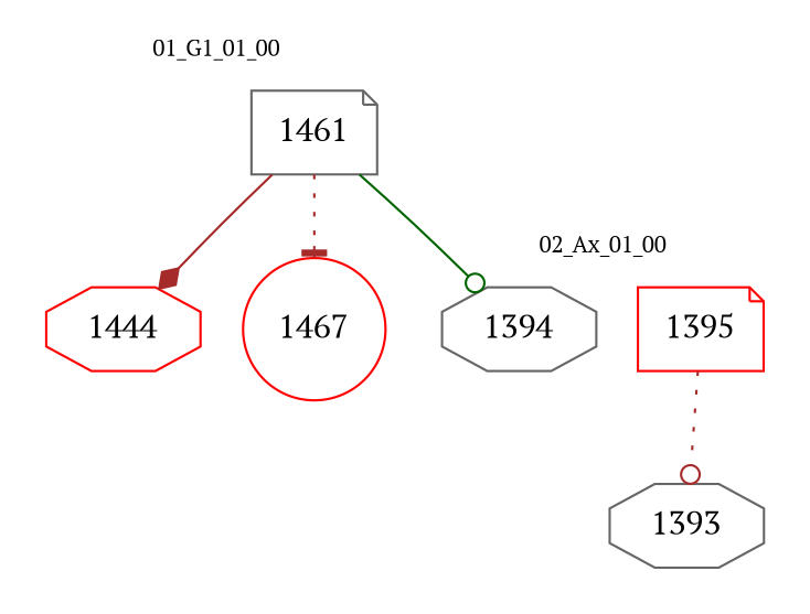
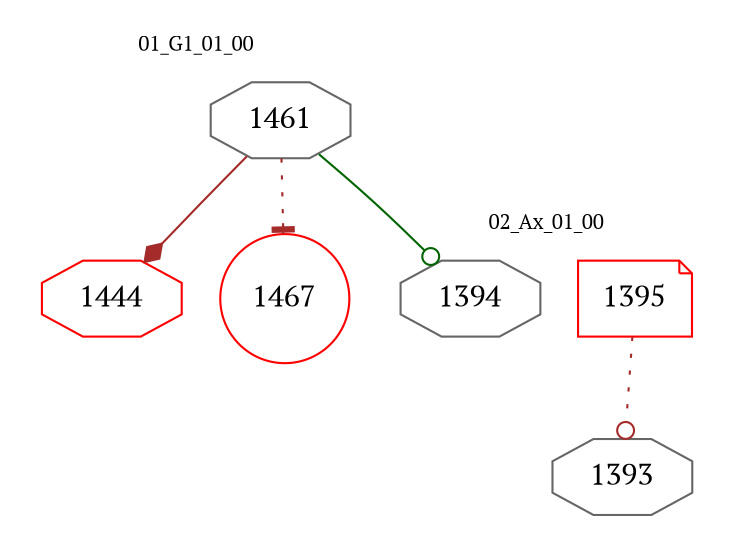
  digraph {
    fontname="PT Serif"
    node [color=red fontname="PT Serif" shape=octagon]
    edge [arrowhead=odot color=brown fontname="PT Serif" style=dotted]
    n1 [label=1395 shape=note]
    n2 [color=gray40 label=1393]
    n3 [color=gray40 label=1394]
-   n4 [color=gray40 label=1461 shape=note]
+   n4 [color=gray40 label=1461]
    n5 [label=1444]
    n6 [label=1467 shape=circle]
    subgraph cluster_1 {
      color=white
      fontsize=10
      label="02_Ax_01_00"
      n1
      n2
      n3
    }
    subgraph cluster_2 {
      color=white
      fontsize=10
      label="01_G1_01_00"
      n4
      n5
      n6
    }
    n1 -> n2
    n4 -> n3 [color=darkgreen style=solid]
    n4 -> n5 [arrowhead=diamond style=solid]
    n4 -> n6 [arrowhead=tee]
  }
